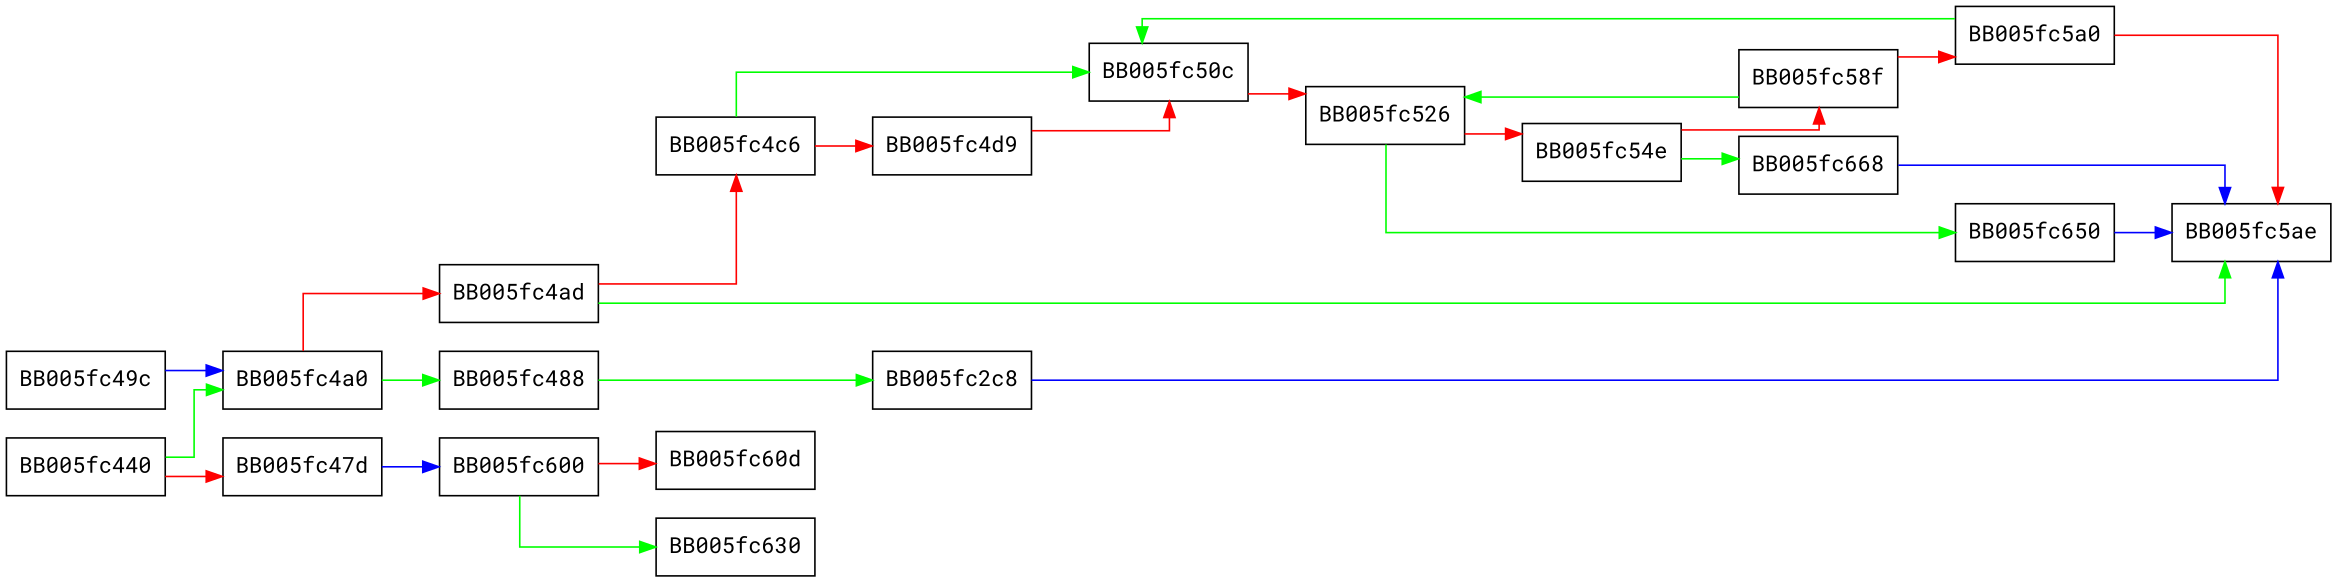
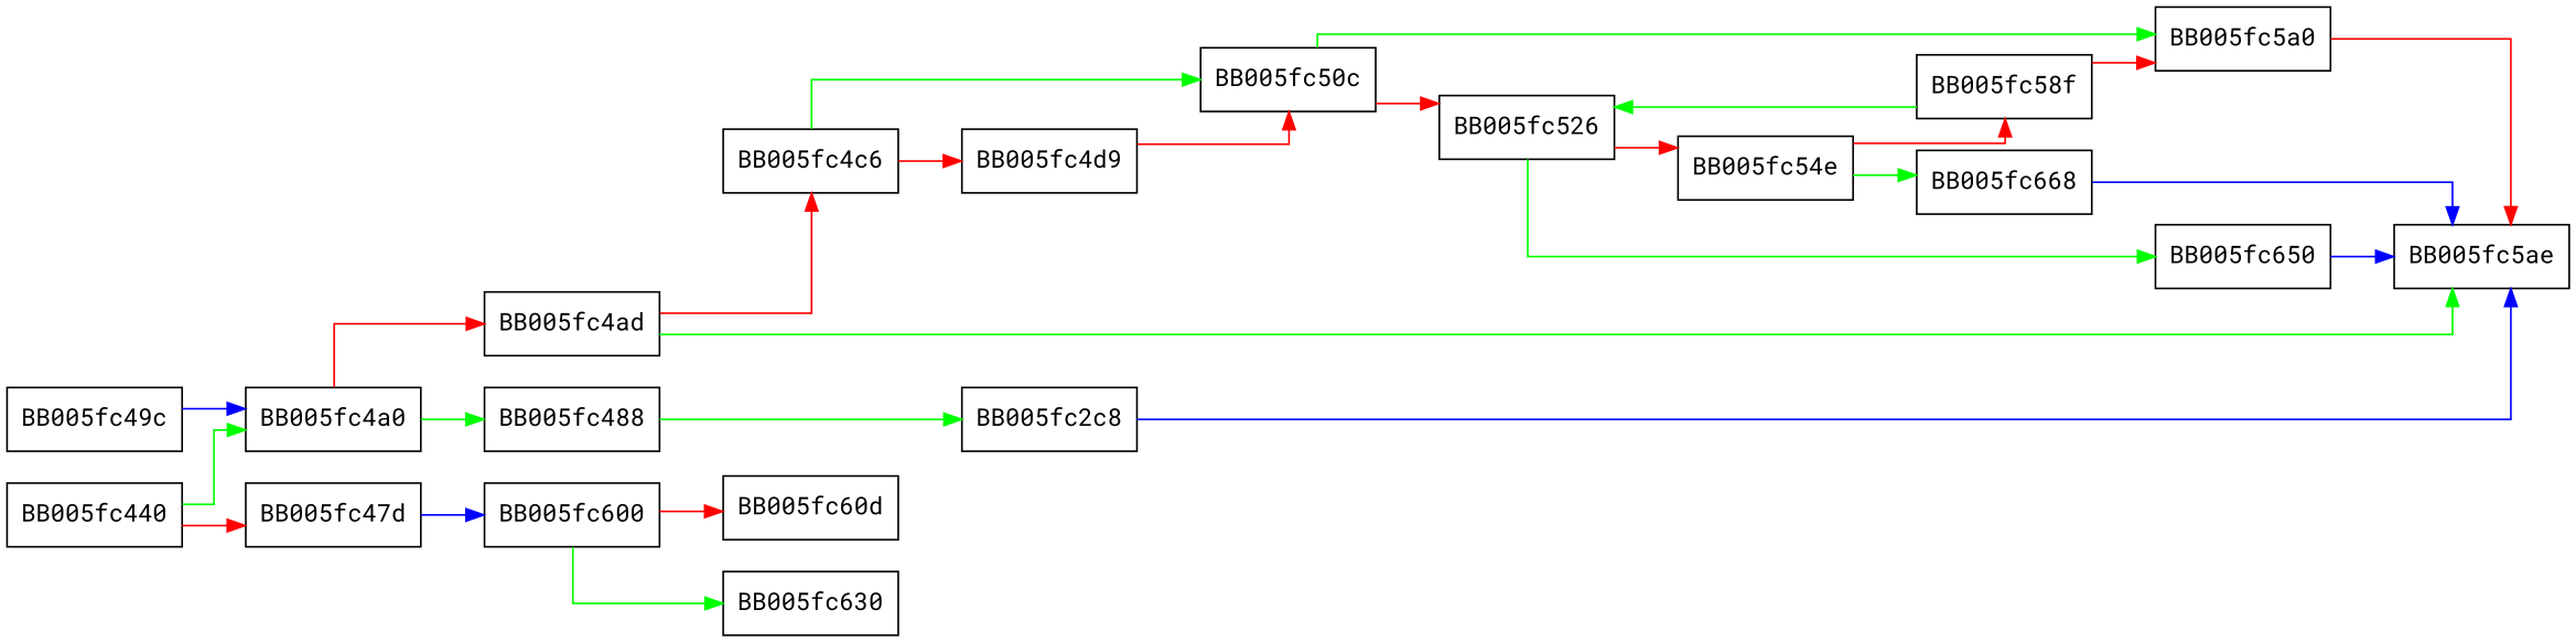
  digraph {
    fontname="Roboto Mono"
    rankdir=LR
    splines=ortho
    node [fontname="Roboto Mono" shape=box]
    edge [color=red fontname="Roboto Mono"]
    BB005fc440
    BB005fc4a0
    BB005fc47d
    BB005fc488
    BB005fc4ad
    BB005fc600
    n7 [label=BB005fc2c8]
    BB005fc5ae
    BB005fc4c6
    BB005fc630
    BB005fc60d
    BB005fc49c
    BB005fc50c
    BB005fc4d9
    BB005fc5a0
    BB005fc526
    BB005fc650
    BB005fc54e
    BB005fc668
    BB005fc58f
    BB005fc440 -> BB005fc4a0 [color=green]
    BB005fc440 -> BB005fc47d
    BB005fc4a0 -> BB005fc488 [color=green]
    BB005fc4a0 -> BB005fc4ad
    BB005fc47d -> BB005fc600 [color=blue]
    BB005fc488 -> n7 [color=green]
    BB005fc4ad -> BB005fc5ae [color=green]
    BB005fc4ad -> BB005fc4c6
    BB005fc600 -> BB005fc630 [color=green]
    BB005fc600 -> BB005fc60d
    n7 -> BB005fc5ae [color=blue]
    BB005fc4c6 -> BB005fc50c [color=green]
    BB005fc4c6 -> BB005fc4d9
    BB005fc49c -> BB005fc4a0 [color=blue]
-   BB005fc5a0 -> BB005fc50c [color=green]
+   BB005fc50c -> BB005fc5a0 [color=green]
    BB005fc50c -> BB005fc526
    BB005fc4d9 -> BB005fc50c
    BB005fc5a0 -> BB005fc5ae
    BB005fc526 -> BB005fc650 [color=green]
    BB005fc526 -> BB005fc54e
    BB005fc650 -> BB005fc5ae [color=blue]
    BB005fc54e -> BB005fc668 [color=green]
    BB005fc54e -> BB005fc58f
    BB005fc668 -> BB005fc5ae [color=blue]
    BB005fc58f -> BB005fc5a0
    BB005fc58f -> BB005fc526 [color=green]
  }
